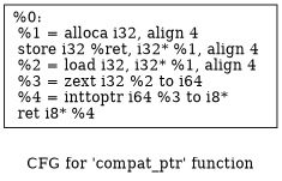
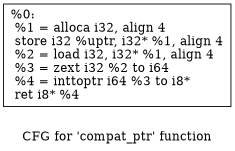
  digraph {
    label="CFG for 'compat_ptr' function"
-   n1 [label="{%0:\l  %1 = alloca i32, align 4\l  store i32 %ret, i32* %1, align 4\l  %2 = load i32, i32* %1, align 4\l  %3 = zext i32 %2 to i64\l  %4 = inttoptr i64 %3 to i8*\l  ret i8* %4\l}" shape=record]
+   n1 [label="{%0:\l  %1 = alloca i32, align 4\l  store i32 %uptr, i32* %1, align 4\l  %2 = load i32, i32* %1, align 4\l  %3 = zext i32 %2 to i64\l  %4 = inttoptr i64 %3 to i8*\l  ret i8* %4\l}" shape=record]
  }
